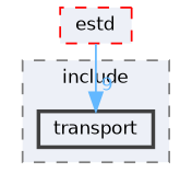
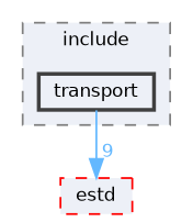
  digraph {
    compound=true
    node [fillcolor="#edf0f7" fontname=Helvetica fontsize=10 shape=box]
    n1 [color=grey25 height=0.2 label=transport style="filled,bold" width=0.4]
    n2 [color=red height=0.2 label=estd style="filled,dashed" width=0.4]
    subgraph cluster_1 {
      bgcolor="#edf0f7"
      fontname=Helvetica
      fontsize=10
      label=include
      pencolor=grey50
      style="filled,dashed"
      n1
    }
-   n2 -> n1 [color=steelblue1 fontcolor=steelblue1 fontname=Helvetica fontsize=10 headlabel=9 labeldistance=1.5 labelfontname=Helvetica labelfontsize=10]
+   n1 -> n2 [color=steelblue1 fontcolor=steelblue1 fontname=Helvetica fontsize=10 headlabel=9 labeldistance=1.5 labelfontname=Helvetica labelfontsize=10]
  }
